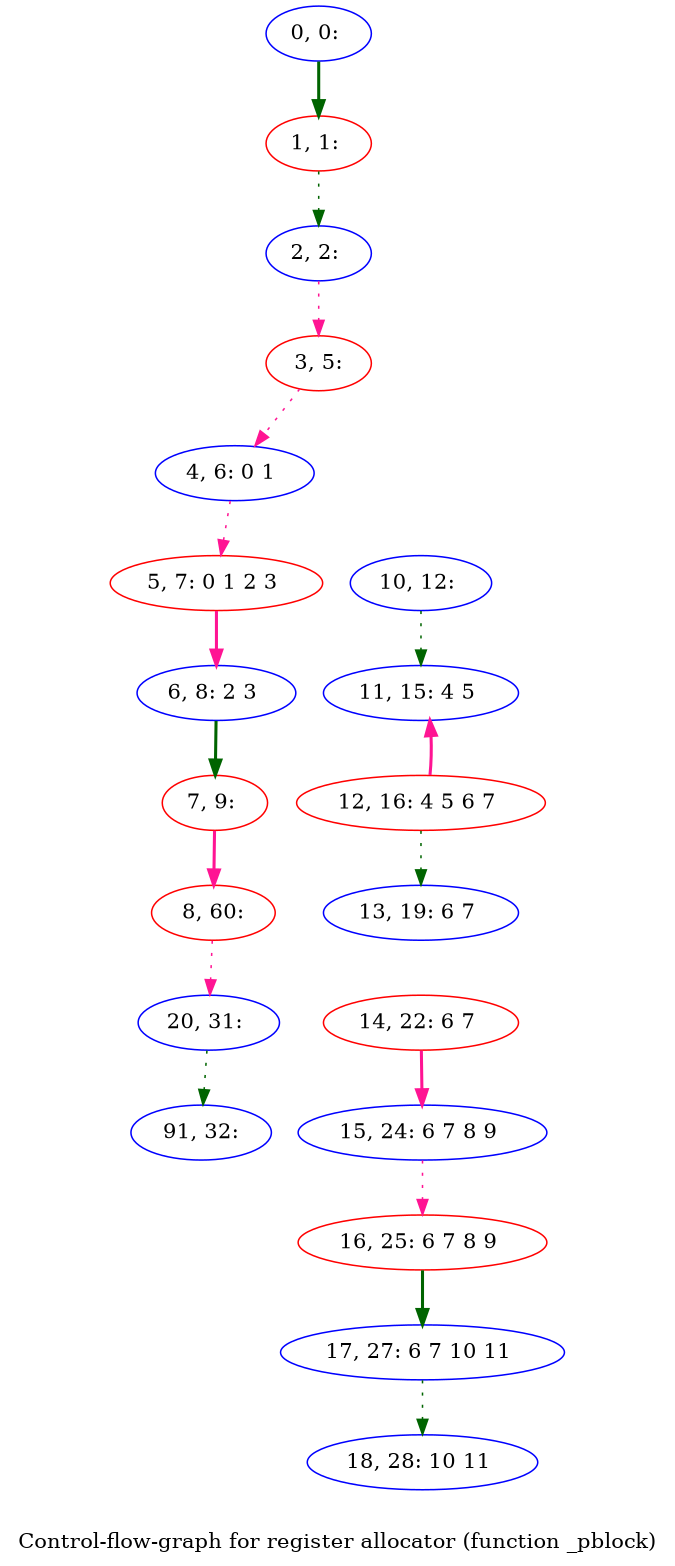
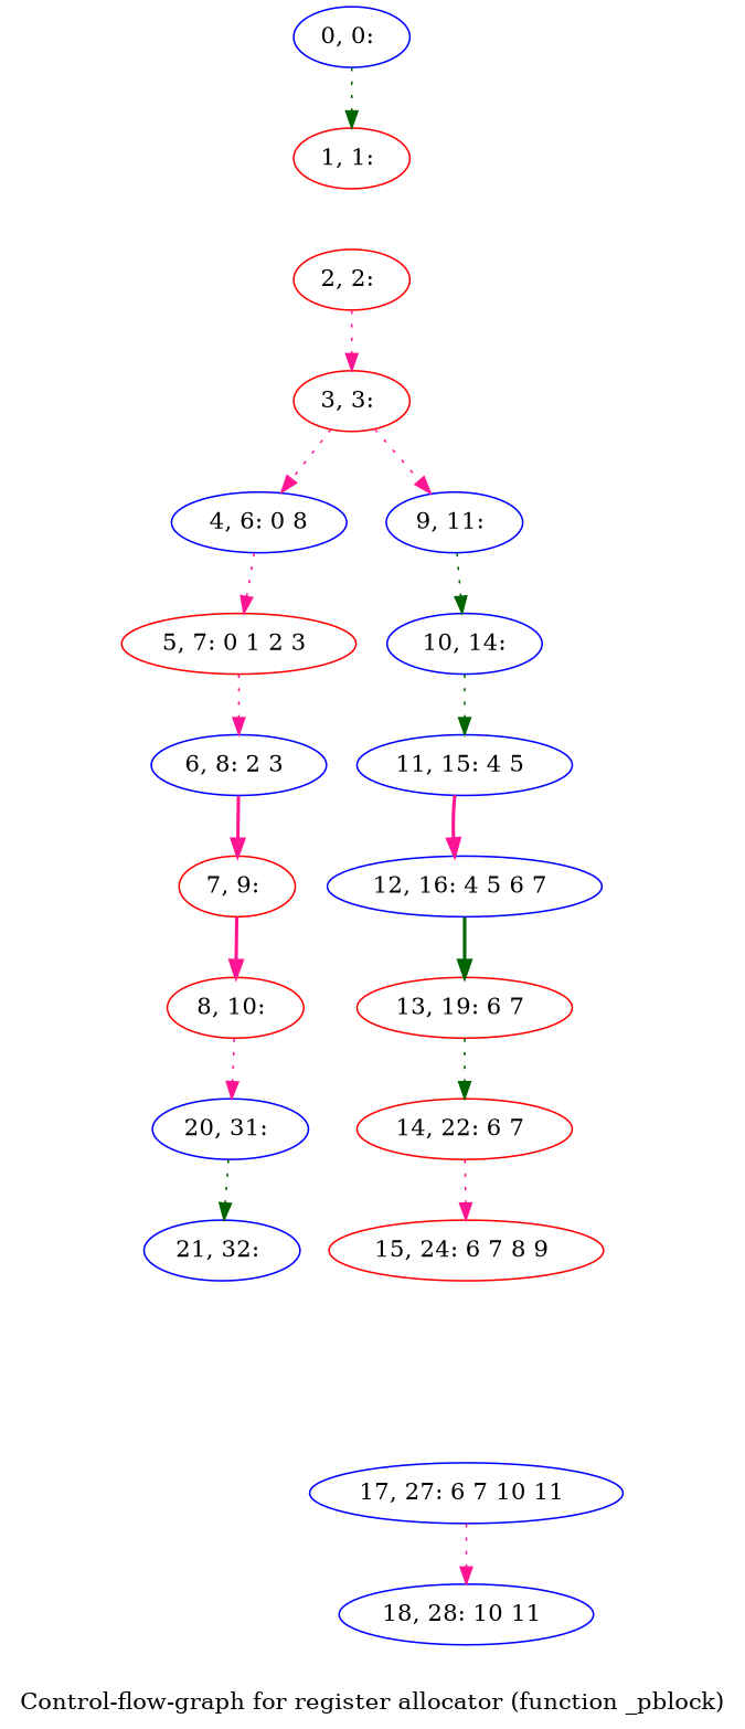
  digraph {
    label="Control-flow-graph for register allocator (function _pblock)"
    node [color=blue]
    edge [color=darkgreen style=dotted]
    n1 [label="0, 0: "]
    n2 [color=red label="1, 1: "]
-   n3 [label="2, 2: "]
-   n4 [color=red label="3, 5:"]
-   n5 [label="4, 6: 0 1 "]
+   n3 [color=red label="2, 2: "]
+   n4 [color=red label="3, 3: "]
+   n5 [label="4, 6: 0 8"]
+   n6 [label="9, 11: "]
    n7 [color=red label="5, 7: 0 1 2 3 "]
-   n8 [label="10, 12: "]
+   n8 [label="10, 14:"]
    n9 [label="6, 8: 2 3 "]
    n10 [color=red label="7, 9: "]
-   n11 [color=red label="8, 60:"]
+   n11 [color=red label="8, 10: "]
    n12 [label="20, 31: "]
-   n13 [label="91, 32:"]
+   n13 [label="21, 32: "]
    n14 [label="11, 15: 4 5 "]
-   n15 [color=red label="12, 16: 4 5 6 7 "]
-   n16 [label="13, 19: 6 7 "]
+   n15 [label="12, 16: 4 5 6 7 "]
+   n16 [color=red label="13, 19: 6 7 "]
    n17 [color=red label="14, 22: 6 7 "]
-   n18 [label="15, 24: 6 7 8 9 "]
-   n19 [color=red label="16, 25: 6 7 8 9 "]
+   n18 [color=red label="15, 24: 6 7 8 9 "]
    n20 [label="17, 27: 6 7 10 11 "]
    n21 [label="18, 28: 10 11 "]
-   n1 -> n2 [style=bold]
-   n2 -> n3
+   n1 -> n2
    n3 -> n4 [color=deeppink]
    n4 -> n5 [color=deeppink]
+   n4 -> n6 [color=deeppink]
    n5 -> n7 [color=deeppink]
-   n7 -> n9 [color=deeppink style=bold]
+   n6 -> n8
+   n7 -> n9 [color=deeppink]
    n8 -> n14
-   n9 -> n10 [style=bold]
+   n9 -> n10 [color=deeppink style=bold]
    n10 -> n11 [color=deeppink style=bold]
    n11 -> n12 [color=deeppink]
    n12 -> n13
-   n15 -> n14 [color=deeppink style=bold]
-   n15 -> n16
-   n17 -> n18 [color=deeppink style=bold]
-   n18 -> n19 [color=deeppink]
-   n19 -> n20 [style=bold]
-   n20 -> n21
+   n14 -> n15 [color=deeppink style=bold]
+   n15 -> n16 [style=bold]
+   n16 -> n17
+   n17 -> n18 [color=deeppink]
+   n20 -> n21 [color=deeppink]
  }
